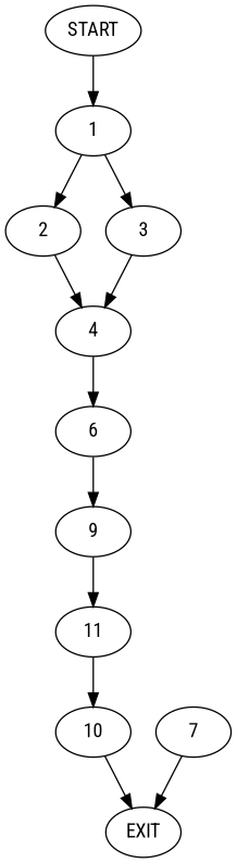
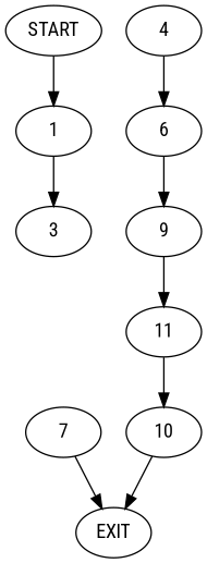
  digraph {
    fontname="Roboto Condensed"
    node [fontname="Roboto Condensed"]
    edge [fontname="Roboto Condensed"]
    n1 [label=START]
    1
-   2
    3
    n5 [label=EXIT]
    4
    6
    9
    7
    11
    10
    n1 -> 1
-   1 -> 2
    1 -> 3
-   2 -> 4
-   3 -> 4
    4 -> 6
    6 -> 9
    9 -> 11
    7 -> n5
    11 -> 10
    10 -> n5
  }
